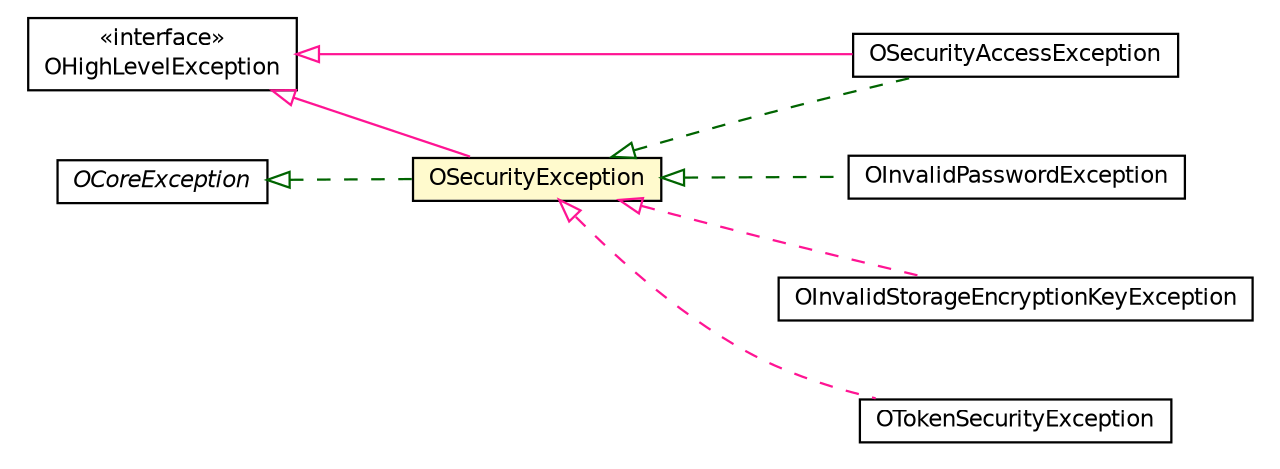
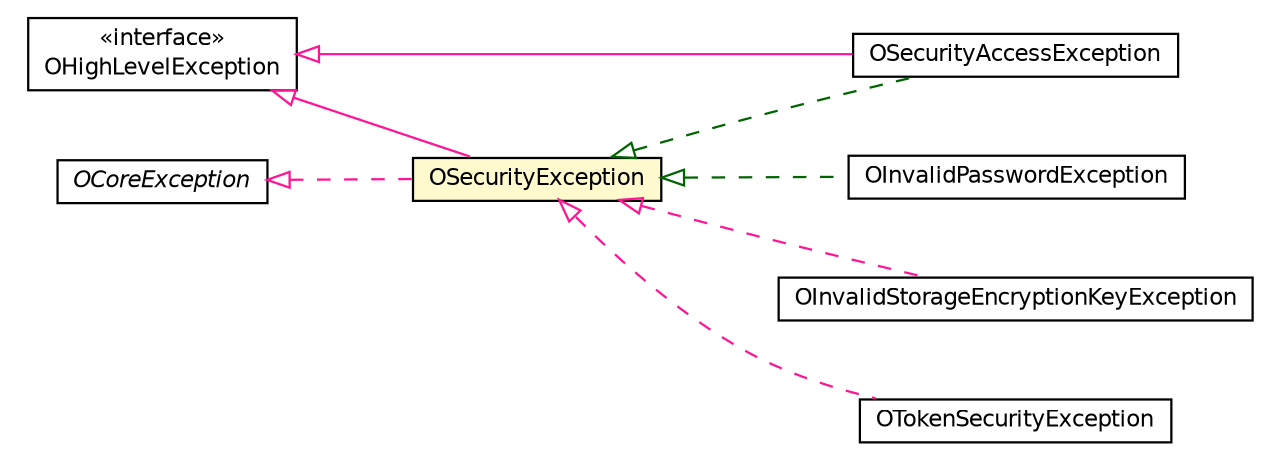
  digraph {
    nodesep=0.25
    rankdir=LR
    ranksep=0.5
    node [fontcolor=black fontname=Helvetica fontsize=10.0 shape=plaintext]
    edge [arrowtail=empty color=deeppink dir=back fontname=Helvetica fontsize=10 headport=p labelfontname=Helvetica labelfontsize=10 style=dashed tailport=p]
    n1 [label=<<table title="com.orientechnologies.common.exception.OHighLevelException" border="0" cellborder="1" cellspacing="0" cellpadding="2" port="p" href="../../../common/exception/OHighLevelException.html"> 		<tr><td><table border="0" cellspacing="0" cellpadding="1"> <tr><td align="center" balign="center"> &#171;interface&#187; </td></tr> <tr><td align="center" balign="center"> OHighLevelException </td></tr> 		</table></td></tr> 		</table>>]
    n2 [label=<<table title="com.orientechnologies.orient.core.exception.OSecurityAccessException" border="0" cellborder="1" cellspacing="0" cellpadding="2" port="p" href="./OSecurityAccessException.html"> 		<tr><td><table border="0" cellspacing="0" cellpadding="1"> <tr><td align="center" balign="center"> OSecurityAccessException </td></tr> 		</table></td></tr> 		</table>>]
    n3 [label=<<table title="com.orientechnologies.orient.core.exception.OSecurityException" border="0" cellborder="1" cellspacing="0" cellpadding="2" port="p" bgcolor="lemonChiffon" href="./OSecurityException.html"> 		<tr><td><table border="0" cellspacing="0" cellpadding="1"> <tr><td align="center" balign="center"> OSecurityException </td></tr> 		</table></td></tr> 		</table>>]
    n4 [label=<<table title="com.orientechnologies.orient.core.security.OInvalidPasswordException" border="0" cellborder="1" cellspacing="0" cellpadding="2" port="p" href="../security/OInvalidPasswordException.html"> 		<tr><td><table border="0" cellspacing="0" cellpadding="1"> <tr><td align="center" balign="center"> OInvalidPasswordException </td></tr> 		</table></td></tr> 		</table>>]
    n5 [label=<<table title="com.orientechnologies.orient.core.exception.OInvalidStorageEncryptionKeyException" border="0" cellborder="1" cellspacing="0" cellpadding="2" port="p" href="./OInvalidStorageEncryptionKeyException.html"> 		<tr><td><table border="0" cellspacing="0" cellpadding="1"> <tr><td align="center" balign="center"> OInvalidStorageEncryptionKeyException </td></tr> 		</table></td></tr> 		</table>>]
    n6 [label=<<table title="com.orientechnologies.orient.enterprise.channel.binary.OTokenSecurityException" border="0" cellborder="1" cellspacing="0" cellpadding="2" port="p" href="../../enterprise/channel/binary/OTokenSecurityException.html"> 		<tr><td><table border="0" cellspacing="0" cellpadding="1"> <tr><td align="center" balign="center"> OTokenSecurityException </td></tr> 		</table></td></tr> 		</table>>]
    n7 [label=<<table title="com.orientechnologies.orient.core.exception.OCoreException" border="0" cellborder="1" cellspacing="0" cellpadding="2" port="p" href="./OCoreException.html"> 		<tr><td><table border="0" cellspacing="0" cellpadding="1"> <tr><td align="center" balign="center"><font face="Helvetica-Oblique"> OCoreException </font></td></tr> 		</table></td></tr> 		</table>>]
    n1 -> n2 [style=solid]
    n1 -> n3 [style=solid]
    n3 -> n2 [color=darkgreen]
    n3 -> n4 [color=darkgreen]
    n3 -> n5
    n3 -> n6
-   n7 -> n3 [color=darkgreen]
+   n7 -> n3
  }
